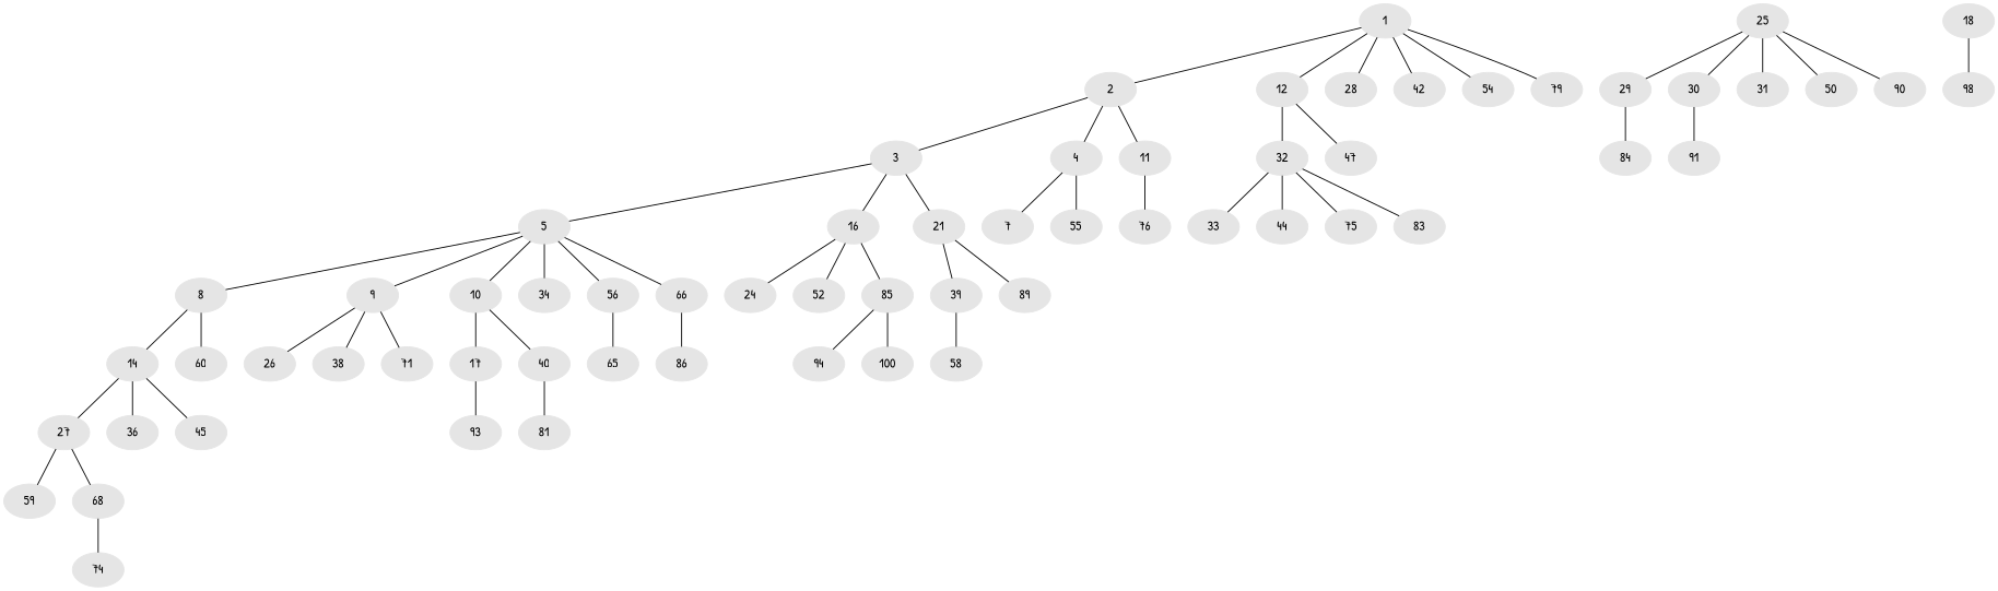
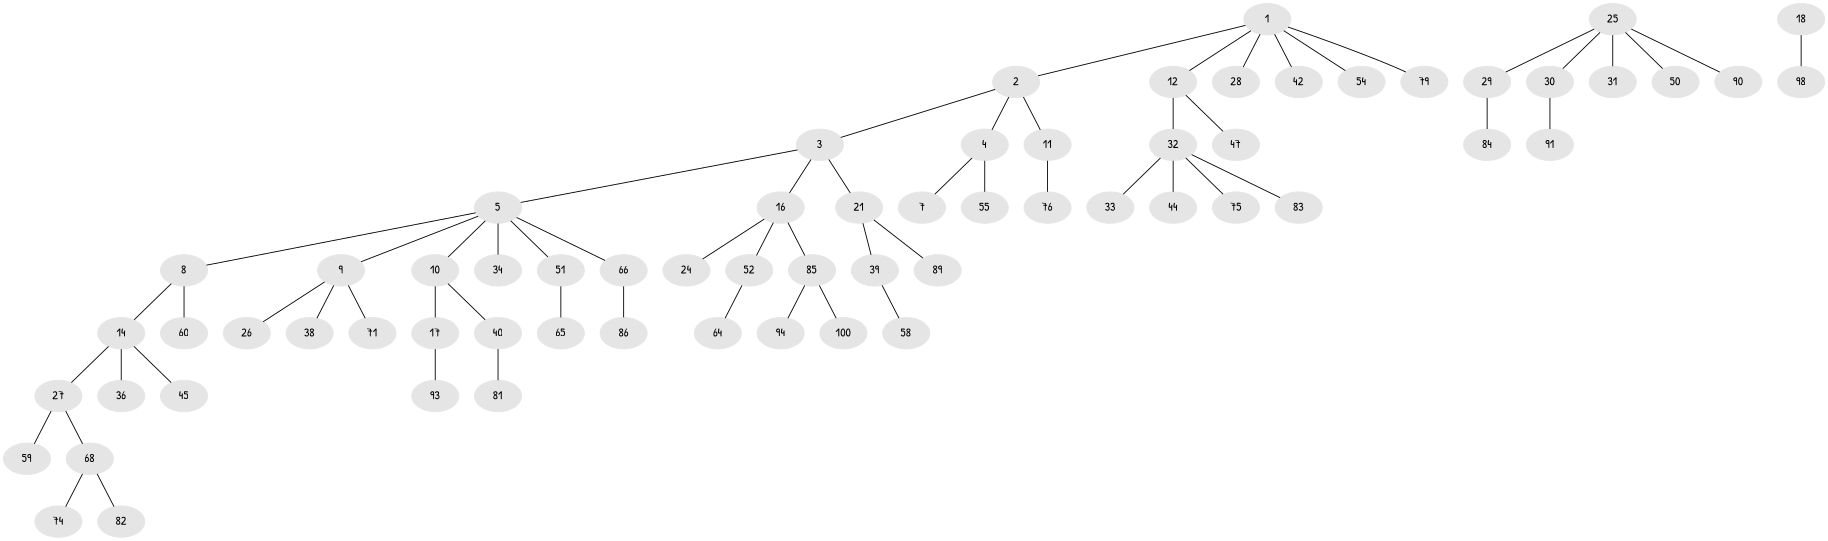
  graph {
    fontname="Patrick Hand"
    node [color=gray90 fontname="Patrick Hand" style=filled]
    edge [fontname="Patrick Hand"]
    1 [super="+63"]
    2 [super="+49"]
    12 [super="+13"]
    28
    42 [super="+53"]
    54
    79
    3 [super="+62"]
    4 [super="+19"]
    11 [super="+91"]
    32 [super="+73"]
    47
    5 [super="+23"]
    16 [super="+43"]
    21 [super="+56"]
    7
    55
    76 [super="+96"]
    8 [super="+15"]
    9 [super="+22"]
    10 [super="+20"]
    34 [super="+35"]
-   51 [super="+61" label=56]
+   51 [super="+61"]
    66 [super="+78"]
    24 [super="+67"]
    52
    85 [super="+87"]
    39 [super="+57"]
    89
    14 [super="+48"]
    60
    26
    38
    71 [super="+92"]
    17 [super="+46"]
    n36 [label=40]
    65
    25 [super="+40"]
    29 [super="+80"]
    30 [super="+37"]
    31
    50
    90
    27 [super="+88"]
    36
    45
    93
    86
    81
    18 [super="+41"]
    n51 [label=98]
    33
    44 [super="+98"]
    75 [super="+77"]
    83
    59 [super="+99"]
    68 [super="+72"]
+   64 [super="+69"]
    94
    100
    58
    84
    n63 [label=91]
    74
+   82
    1 -- 2
    1 -- 12
    1 -- 28
    1 -- 42
    1 -- 54
    1 -- 79
    2 -- 3
    2 -- 4
    2 -- 11
    12 -- 32
    12 -- 47
    3 -- 5
    3 -- 16
    3 -- 21
    4 -- 7
    4 -- 55
    11 -- 76
    32 -- 33
    32 -- 44
    32 -- 75
    32 -- 83
    5 -- 8
    5 -- 9
    5 -- 10
    5 -- 34
    5 -- 51
    5 -- 66
    16 -- 24
    16 -- 52
    16 -- 85
    21 -- 39
    21 -- 89
    8 -- 14
    8 -- 60
    9 -- 26
    9 -- 38
    9 -- 71
    10 -- 17
    10 -- n36
    51 -- 65
    66 -- 86
+   52 -- 64
    85 -- 94
    85 -- 100
    39 -- 58
    14 -- 27
    14 -- 36
    14 -- 45
    17 -- 93
    n36 -- 81
    25 -- 29
    25 -- 30
    25 -- 31
    25 -- 50
    25 -- 90
    29 -- 84
    30 -- n63
    27 -- 59
    27 -- 68
    18 -- n51
    68 -- 74
+   68 -- 82
  }
